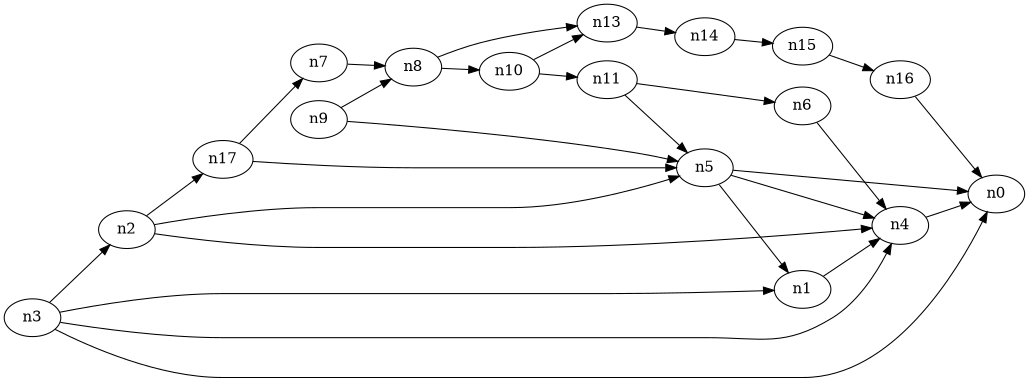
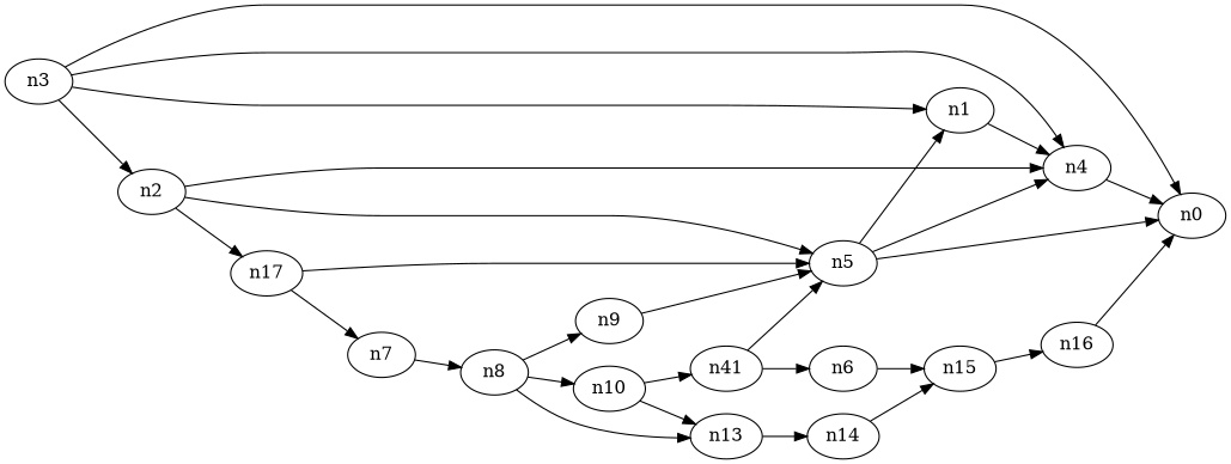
  digraph {
    rankdir=LR
    n1
    n4
    n0
    n2
    n5
    n17
    n7
    n8
    n6
    n9
    n10
    n13
    n3
-   n11
+   n11 [label=n41]
    n14
    n15
    n16
    n1 -> n4
    n4 -> n0
    n2 -> n4
    n2 -> n5
    n2 -> n17
    n5 -> n1
    n5 -> n4
    n5 -> n0
    n17 -> n5
    n17 -> n7
    n7 -> n8
-   n9 -> n8
+   n8 -> n9
    n8 -> n10
    n8 -> n13
-   n6 -> n4
+   n6 -> n15
    n9 -> n5
    n10 -> n13
    n10 -> n11
    n13 -> n14
    n3 -> n1
    n3 -> n4
    n3 -> n0
    n3 -> n2
    n11 -> n5
    n11 -> n6
    n14 -> n15
    n15 -> n16
    n16 -> n0
  }
